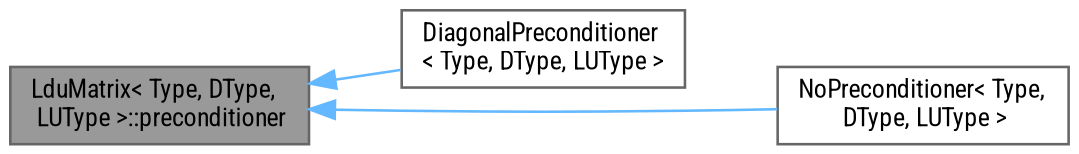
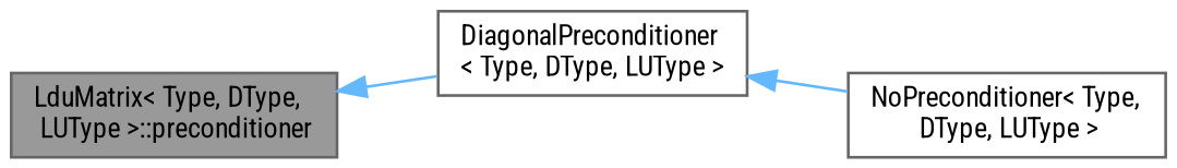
  digraph {
    fontname="Roboto Condensed"
    rankdir=LR
    node [color=gray40 fillcolor=white fontname="Roboto Condensed" fontsize=10 shape=box style=filled]
    edge [color=steelblue1 dir=back fontname="Roboto Condensed" fontsize=10 labelfontname=Helvetica labelfontsize=10 style=solid]
    n1 [fillcolor=grey60 fontcolor=black height=0.2 label="LduMatrix\< Type, DType,\l LUType \>::preconditioner" width=0.4]
    n2 [height=0.2 label="DiagonalPreconditioner\l\< Type, DType, LUType \>" width=0.4]
    n3 [height=0.2 label="NoPreconditioner\< Type,\l DType, LUType \>" width=0.4]
    n1 -> n2
-   n1 -> n3
+   n2 -> n3
  }
